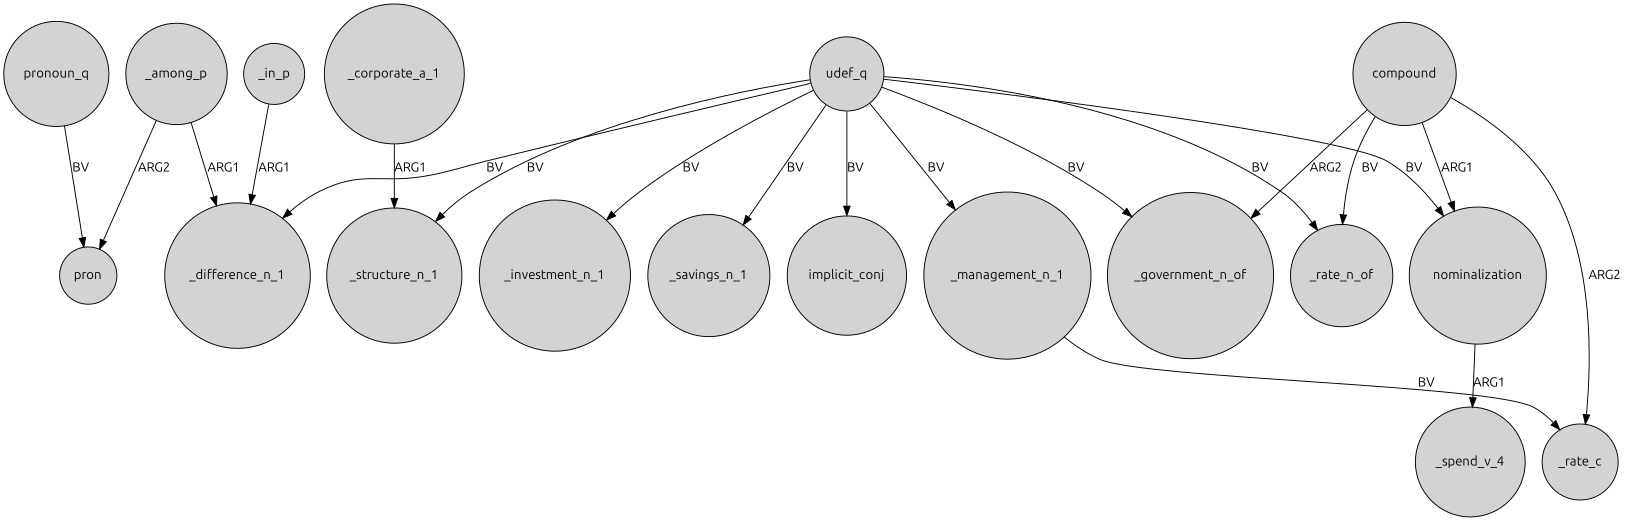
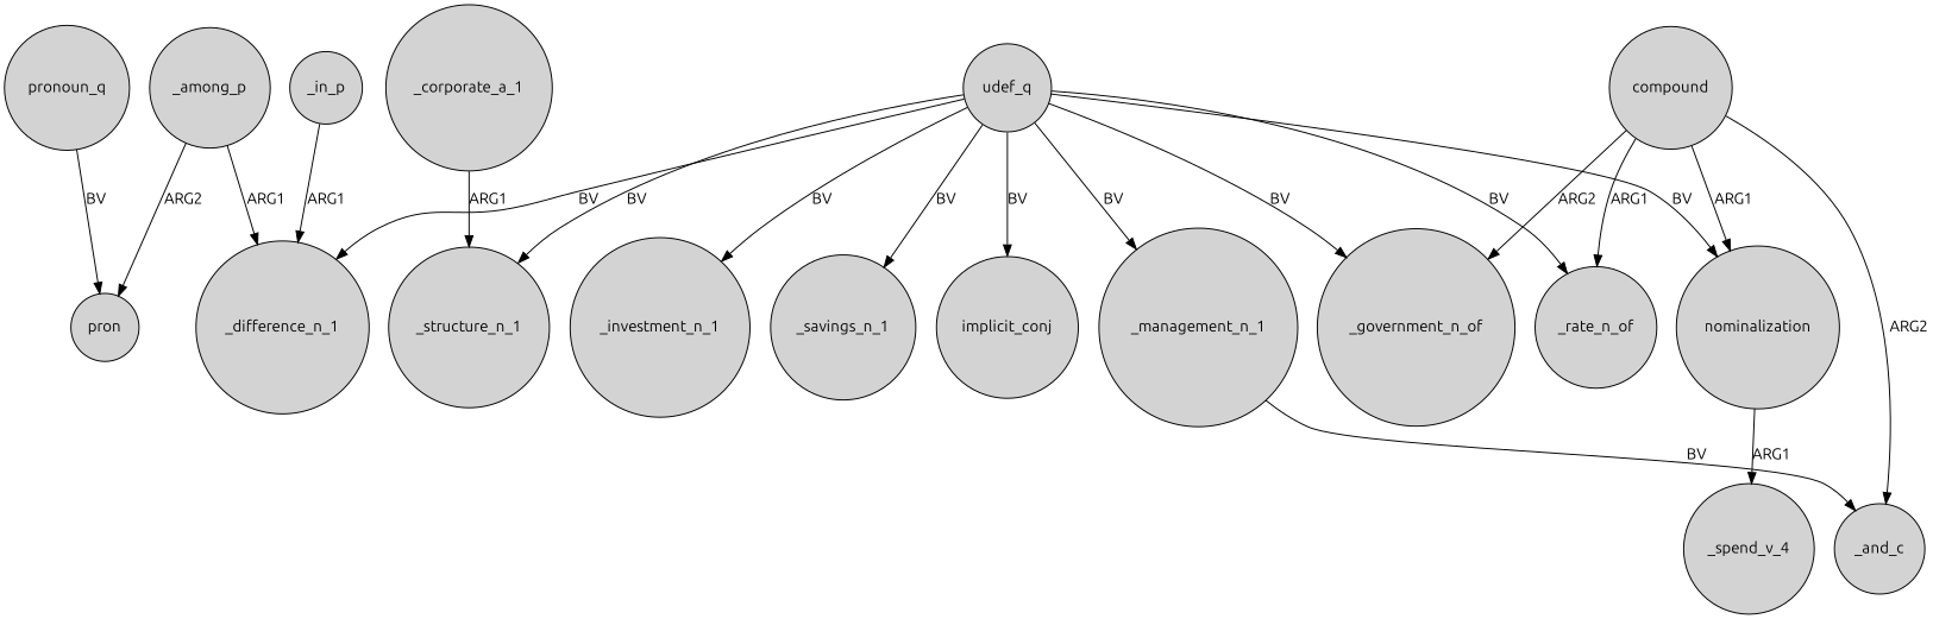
  digraph {
    fontname=Ubuntu
    node [fontname=Ubuntu shape=circle style=filled]
    edge [fontname=Ubuntu]
    udef_q
    _structure_n_1
    _difference_n_1
    implicit_conj
    _government_n_of
    _investment_n_1
    nominalization
    _management_n_1
    _savings_n_1
    _rate_n_of
    n11 [label=_spend_v_4]
-   _and_c [label=_rate_c]
+   _and_c
    _among_p
    pron
    _in_p
    compound
    _corporate_a_1
    pronoun_q
    udef_q -> _structure_n_1 [label=BV]
    udef_q -> _difference_n_1 [label=BV]
    udef_q -> implicit_conj [label=BV]
    udef_q -> _government_n_of [label=BV]
    udef_q -> _investment_n_1 [label=BV]
    udef_q -> nominalization [label=BV]
    udef_q -> _management_n_1 [label=BV]
    udef_q -> _savings_n_1 [label=BV]
    udef_q -> _rate_n_of [label=BV]
    nominalization -> n11 [label=ARG1]
    _management_n_1 -> _and_c [label=BV]
    _among_p -> _difference_n_1 [label=ARG1]
    _among_p -> pron [label=ARG2]
    _in_p -> _difference_n_1 [label=ARG1]
    compound -> _government_n_of [label=ARG2]
    compound -> nominalization [label=ARG1]
-   compound -> _rate_n_of [label=BV]
+   compound -> _rate_n_of [label=ARG1]
    compound -> _and_c [label=ARG2]
    _corporate_a_1 -> _structure_n_1 [label=ARG1]
    pronoun_q -> pron [label=BV]
  }
